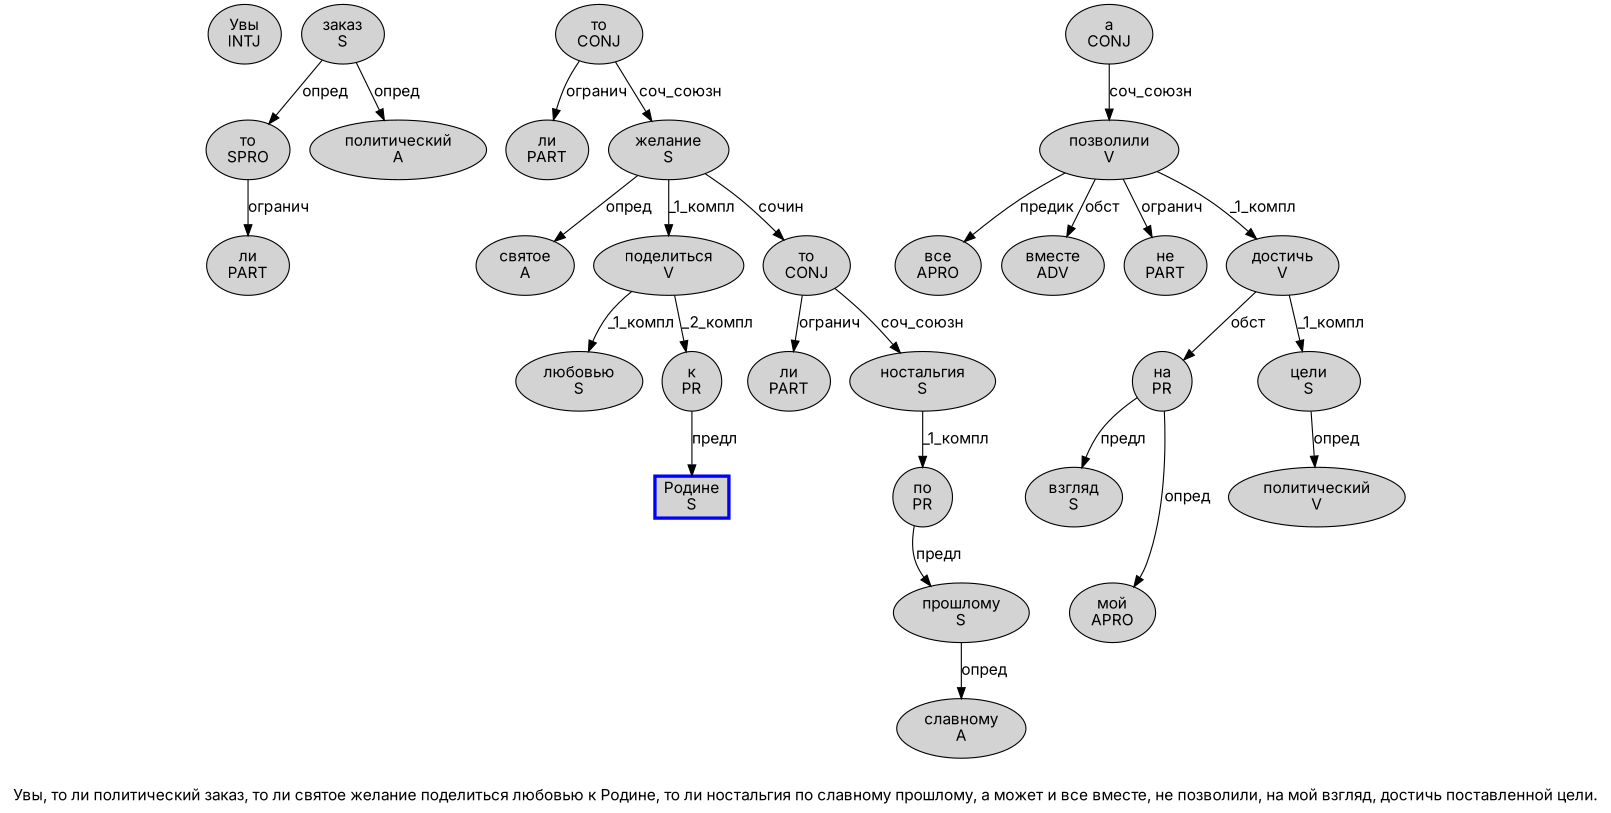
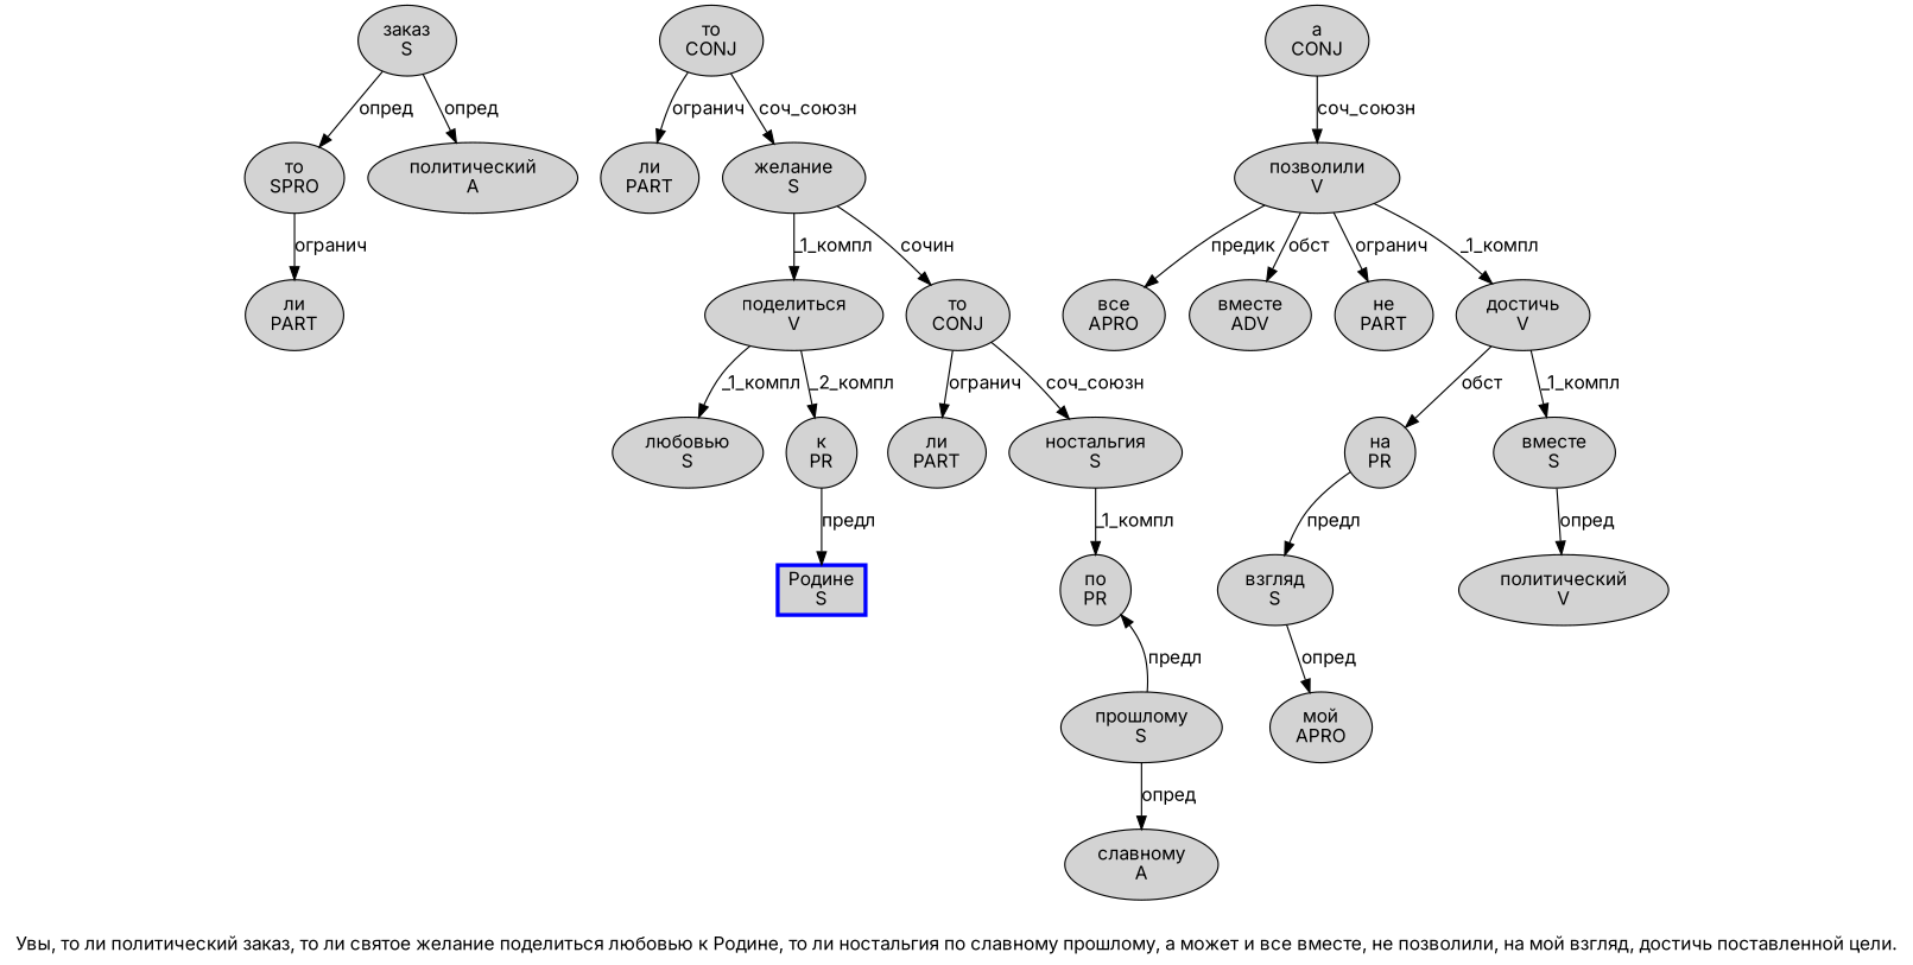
  digraph {
    fontname=Inter
    label="Увы, то ли политический заказ, то ли святое желание поделиться любовью к Родине, то ли ностальгия по славному прошлому, а может и все вместе, не позволили, на мой взгляд, достичь поставленной цели."
    node [fillcolor=lightgray fontname=Inter penwidth=1 shape=ellipse style=filled]
    edge [fontname=Inter]
-   n1 [label="Увы\nINTJ"]
    n2 [label="то\nSPRO"]
    n3 [label="ли\nPART"]
    n4 [label="политический\nA"]
    n5 [label="заказ\nS"]
    n6 [label="то\nCONJ"]
    n7 [label="ли\nPART"]
    n8 [label="желание\nS"]
-   n9 [label="святое\nA"]
    n10 [label="поделиться\nV"]
    n11 [label="то\nCONJ"]
    n12 [label="любовью\nS"]
    n13 [label="к\nPR"]
    n14 [label="ли\nPART"]
    n15 [label="ностальгия\nS"]
    n16 [color=blue label="Родине\nS" penwidth=3 shape=box]
    n17 [label="по\nPR"]
    n18 [label="прошлому\nS"]
    n19 [label="славному\nA"]
    n20 [label="а\nCONJ"]
    n21 [label="позволили\nV"]
    n22 [label="все\nAPRO"]
    n23 [label="вместе\nADV"]
    n24 [label="не\nPART"]
    n25 [label="достичь\nV"]
    n26 [label="на\nPR"]
-   n27 [label="цели\nS"]
+   n27 [label="вместе\nS"]
    n28 [label="взгляд\nS"]
    n29 [label="мой\nAPRO"]
    n30 [label="политический\nV"]
    n2 -> n3 [label="огранич"]
    n5 -> n2 [label="опред"]
    n5 -> n4 [label="опред"]
    n6 -> n7 [label="огранич"]
    n6 -> n8 [label="соч_союзн"]
-   n8 -> n9 [label="опред"]
    n8 -> n10 [label="_1_компл"]
    n8 -> n11 [label="сочин"]
    n10 -> n12 [label="_1_компл"]
    n10 -> n13 [label="_2_компл"]
    n11 -> n14 [label="огранич"]
    n11 -> n15 [label="соч_союзн"]
    n13 -> n16 [label="предл"]
    n15 -> n17 [label="_1_компл"]
-   n17 -> n18 [label="предл"]
+   n18 -> n17 [label="предл"]
    n18 -> n19 [label="опред"]
    n20 -> n21 [label="соч_союзн"]
    n21 -> n22 [label="предик"]
    n21 -> n23 [label="обст"]
    n21 -> n24 [label="огранич"]
    n21 -> n25 [label="_1_компл"]
    n25 -> n26 [label="обст"]
    n25 -> n27 [label="_1_компл"]
    n26 -> n28 [label="предл"]
    n27 -> n30 [label="опред"]
-   n26 -> n29 [label="опред"]
+   n28 -> n29 [label="опред"]
  }
